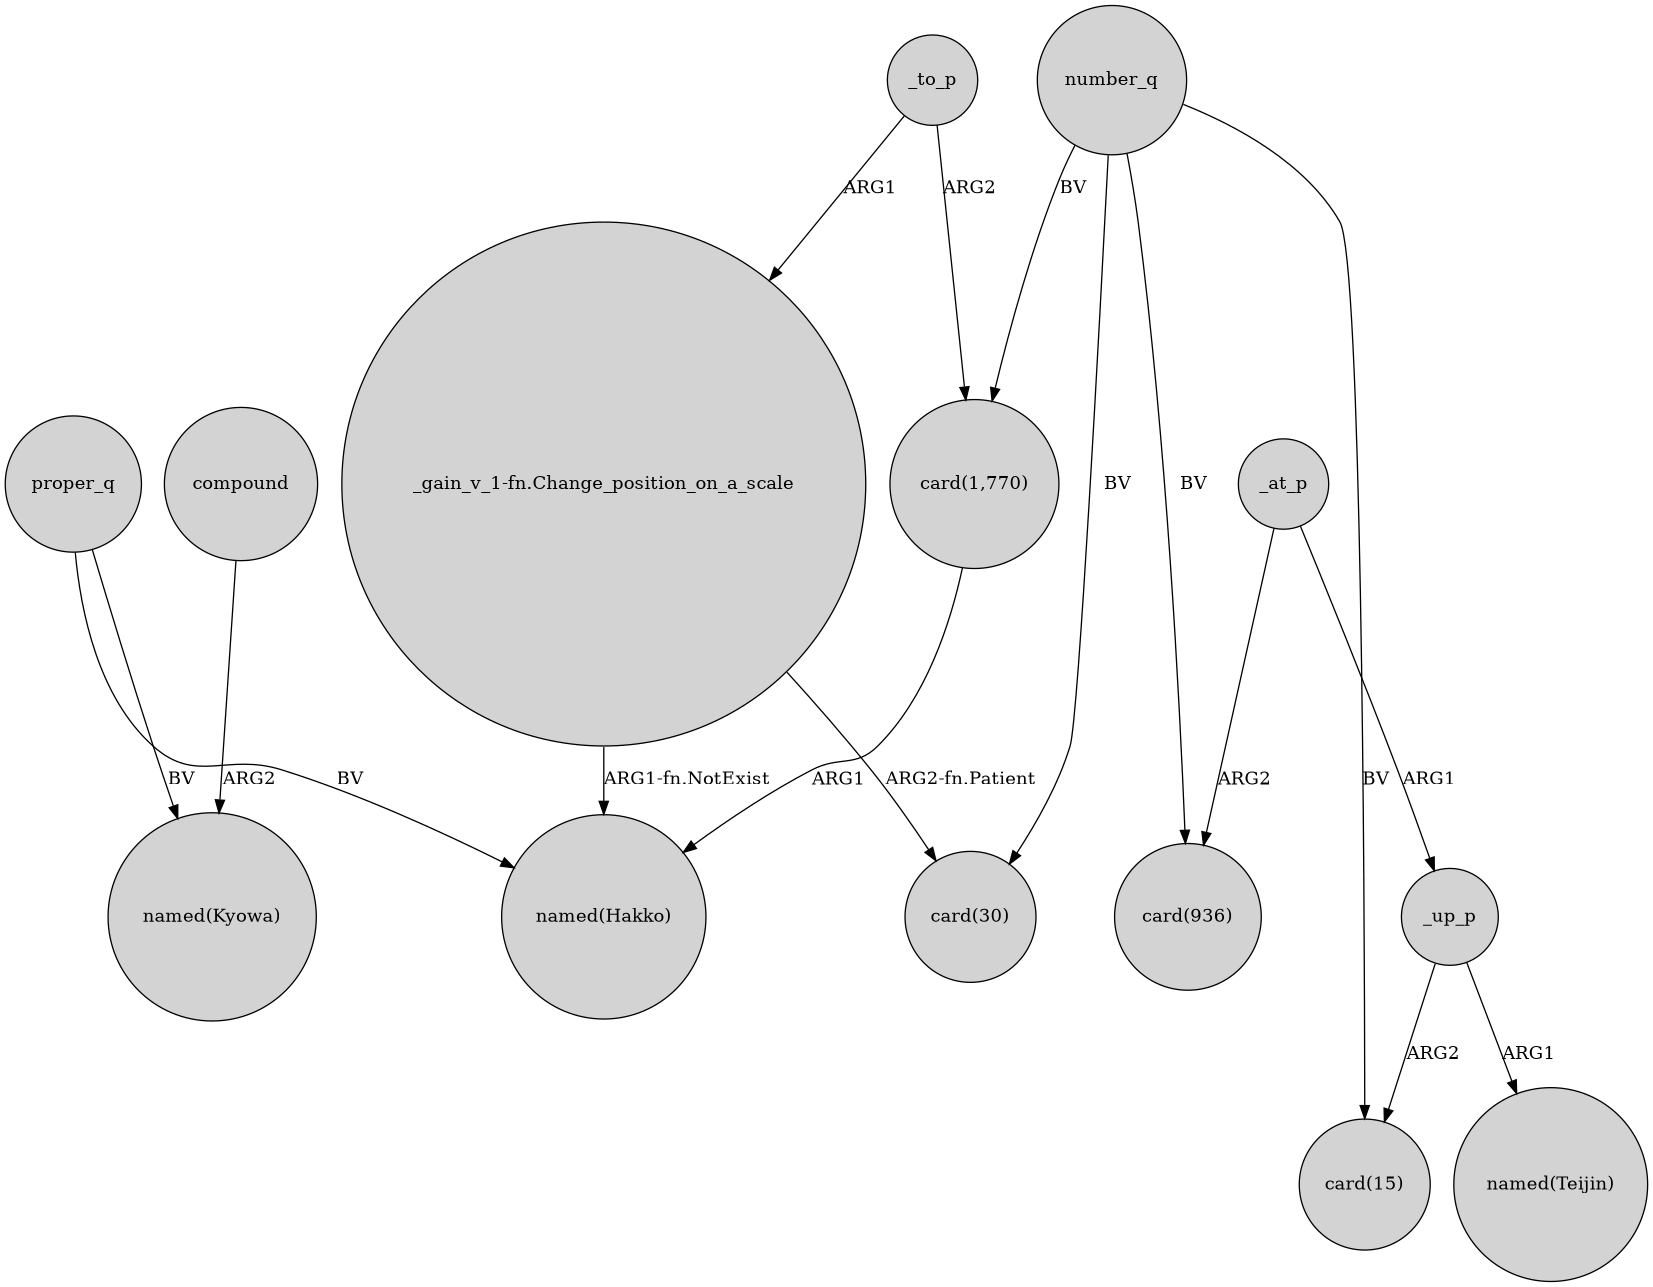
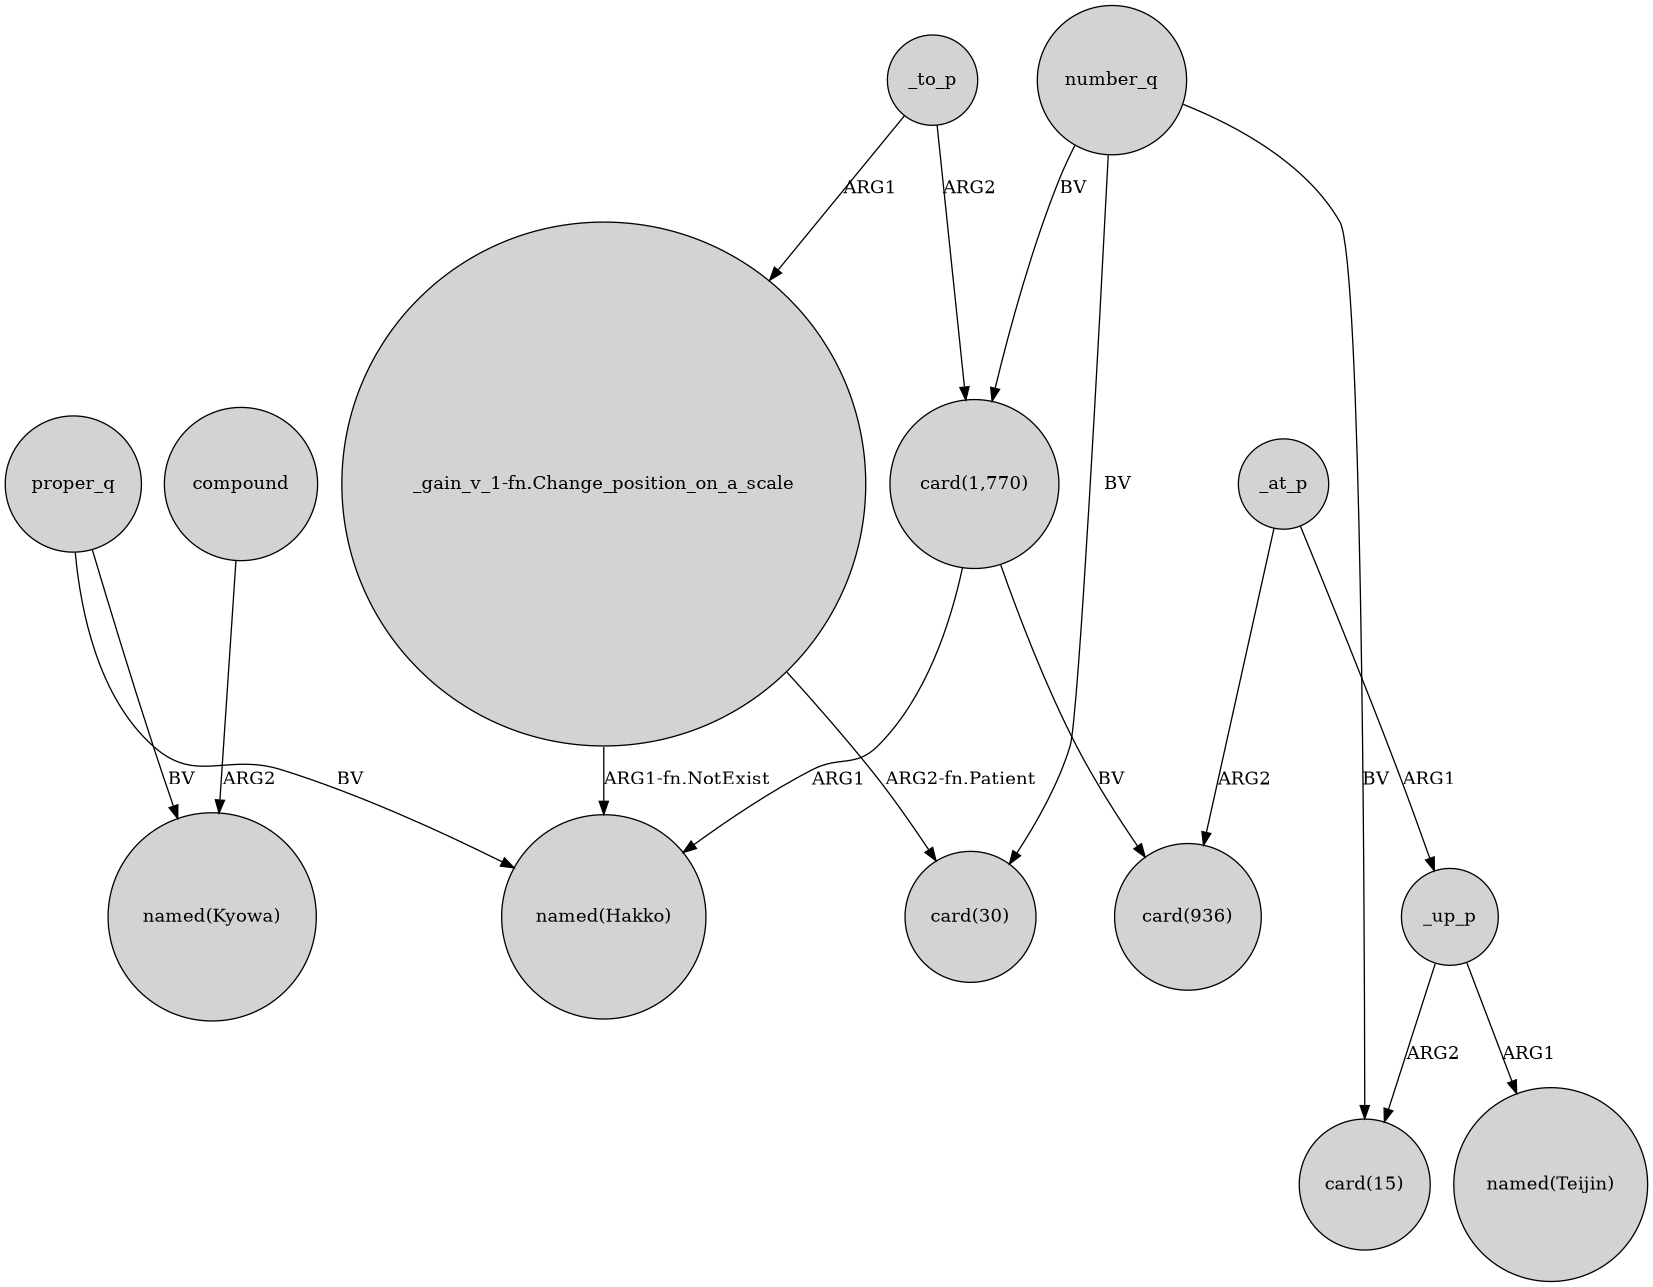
  digraph {
    node [shape=circle style=filled]
    proper_q
    "named(Kyowa)"
    "named(Hakko)"
    _to_p
    "_gain_v_1-fn.Change_position_on_a_scale"
    "card(1,770)"
    "card(30)"
    number_q
    "card(15)"
    "card(936)"
    compound
    _up_p
    "named(Teijin)"
    _at_p
    proper_q -> "named(Kyowa)" [label=BV]
    proper_q -> "named(Hakko)" [label=BV]
    _to_p -> "_gain_v_1-fn.Change_position_on_a_scale" [label=ARG1]
    _to_p -> "card(1,770)" [label=ARG2]
    "_gain_v_1-fn.Change_position_on_a_scale" -> "named(Hakko)" [label="ARG1-fn.NotExist"]
    "_gain_v_1-fn.Change_position_on_a_scale" -> "card(30)" [label="ARG2-fn.Patient"]
    "card(1,770)" -> "named(Hakko)" [label=ARG1]
    number_q -> "card(1,770)" [label=BV]
    number_q -> "card(30)" [label=BV]
    number_q -> "card(15)" [label=BV]
-   number_q -> "card(936)" [label=BV]
+   "card(1,770)" -> "card(936)" [label=BV]
    compound -> "named(Kyowa)" [label=ARG2]
    _up_p -> "card(15)" [label=ARG2]
    _up_p -> "named(Teijin)" [label=ARG1]
    _at_p -> "card(936)" [label=ARG2]
    _at_p -> _up_p [label=ARG1]
  }
